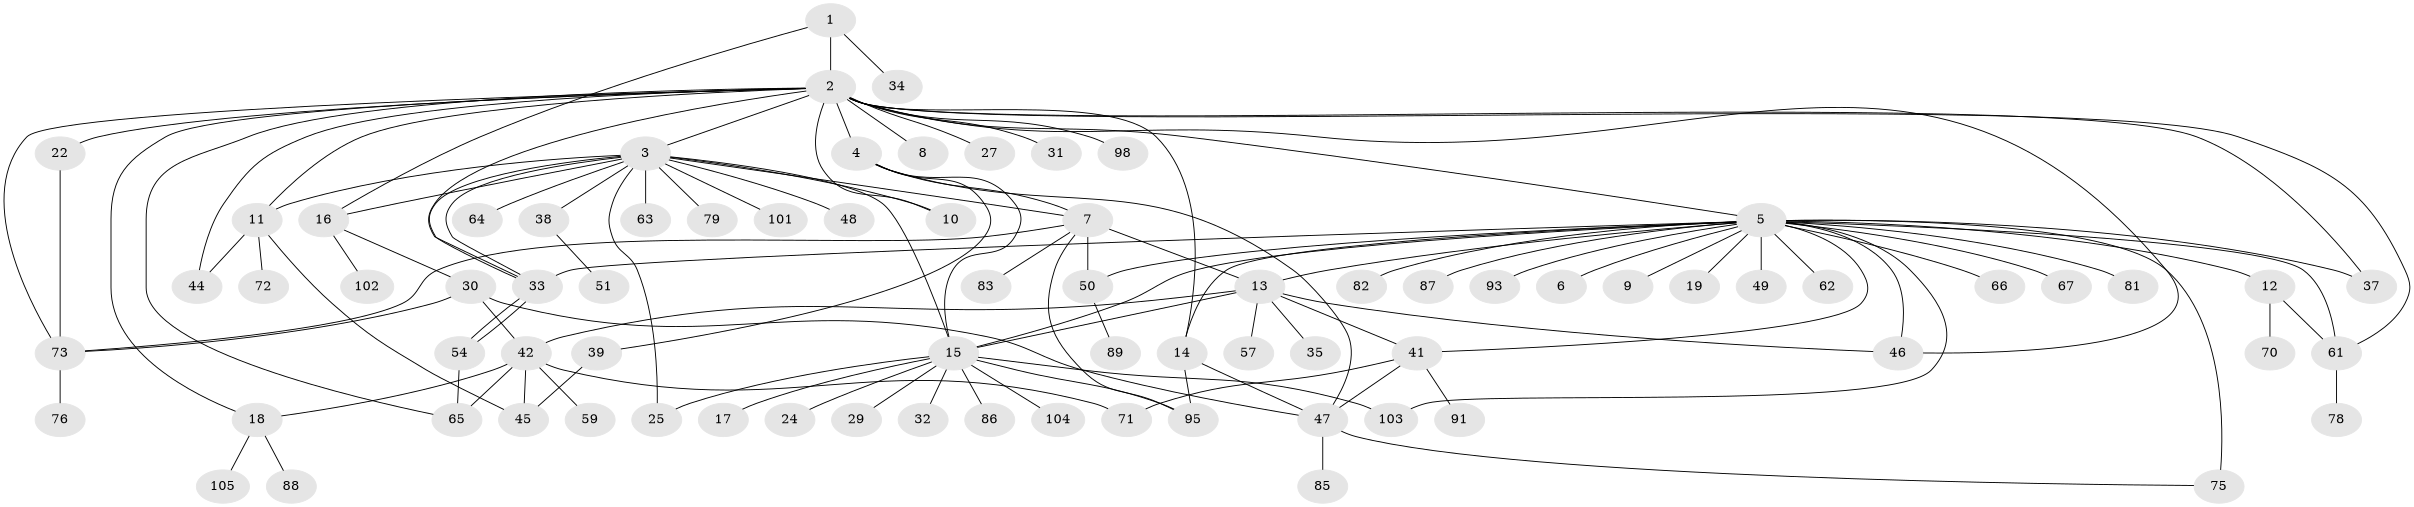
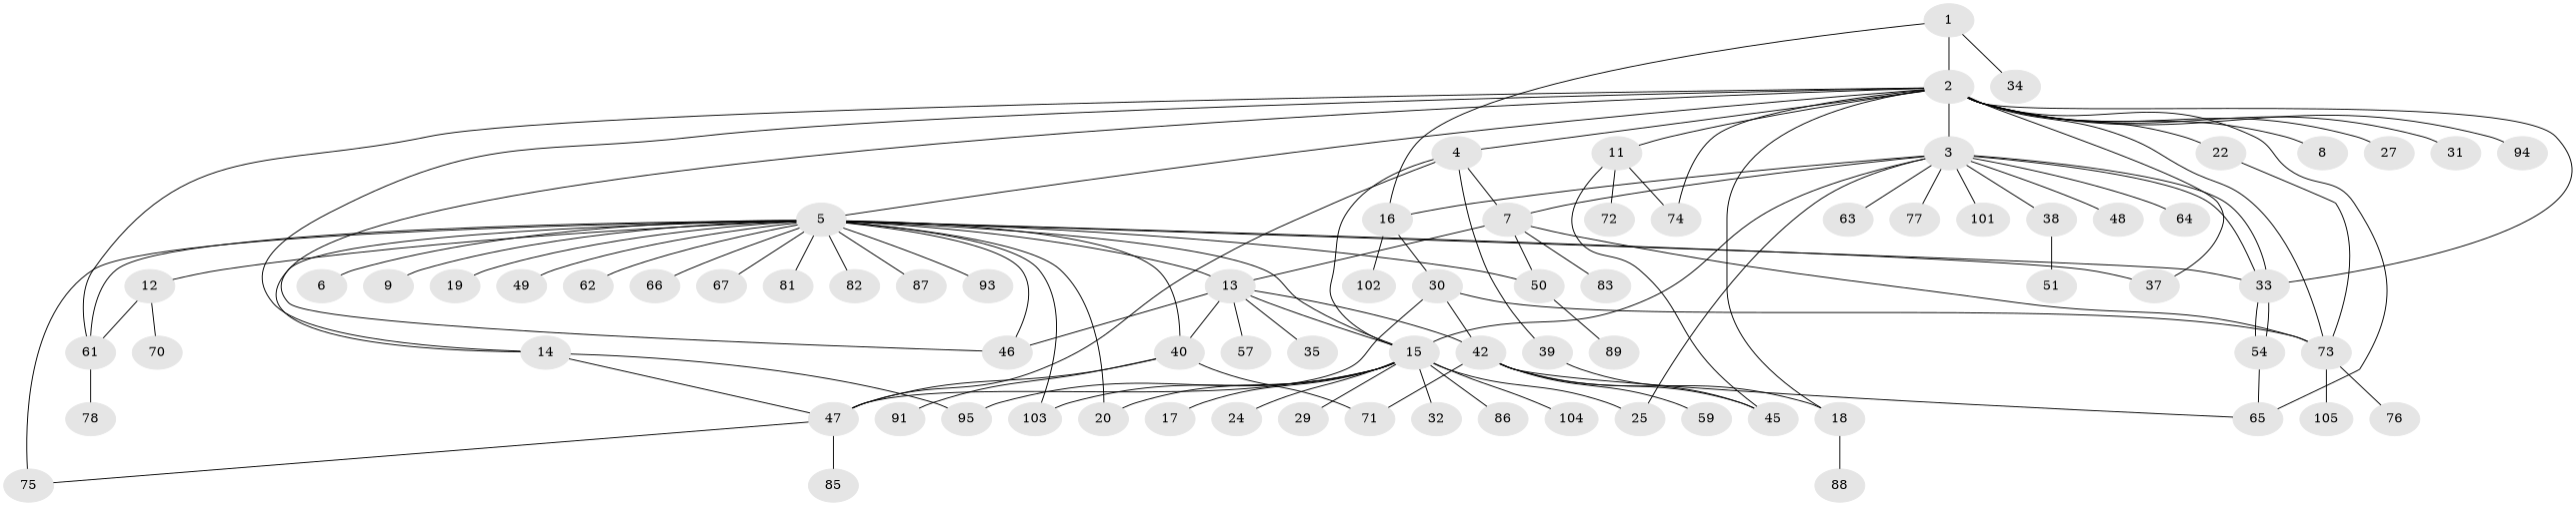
  graph {
    node [color=gray90 style=filled]
    1 [super="+28"]
    2 [super="+21"]
    16 [super="+55"]
    34
    3 [super="+94"]
    4 [super="+23"]
    5 [super="+60"]
    8 [super="+84"]
-   10 [super="+68"]
    11 [super="+40"]
    14 [super="+26"]
    22
    27
    31
    33
    37
-   44
+   44 [label=74]
    46
    n19 [label=18]
    61
    65 [super="+106"]
    73 [super="+99"]
-   98
+   98 [label=94]
    30
    102
    7 [super="+56"]
    15 [super="+90"]
    25
    38
    48
    64
    n32 [label=63]
-   77 [label=79]
+   77
    101
    39
    47 [super="+53"]
    6
    9
    12 [super="+52"]
    13 [super="+18"]
    19
-   41 [super="+43"]
+   20
+   41 [super="+43" label=40]
    49
    50 [super="+80"]
    62 [super="+96"]
    66
    67
    75
    81
    82
    87
    93
    103
    45 [super="+100"]
    72
    n57 [label=95]
    54 [super="+95"]
    88
    78
    76
    105
    83
    17
    24
    29
    32 [super="+36"]
    86
    104
    51 [super="+63"]
    85
    70
    35
    42 [super="+74"]
    57 [super="+97"]
    71 [super="+79"]
    91
    89
    59
    1 -- 2
    1 -- 16
    1 -- 34
    2 -- 3
    2 -- 4
    2 -- 5
    2 -- 8
-   2 -- 10
    2 -- 11
    2 -- 14
    2 -- 22
    2 -- 27
    2 -- 31
    2 -- 33
    2 -- 37
    2 -- 44
    2 -- 46
    2 -- n19
    2 -- 61
    2 -- 65
    2 -- 73
    2 -- 98
    16 -- 30
    16 -- 102
    3 -- 16
-   3 -- 10
-   3 -- 11
    3 -- 33
    3 -- 33
    3 -- 7
    3 -- 15
    3 -- 25
    3 -- 38
    3 -- 48
    3 -- 64
    3 -- n32
    3 -- 77
    3 -- 101
    4 -- 7
    4 -- 15
    4 -- 39
    4 -- 47
    5 -- 14
    5 -- 33
    5 -- 37
    5 -- 46
    5 -- 61
    5 -- 15 [weight=2]
    5 -- 6
    5 -- 9
    5 -- 12 [weight=2]
    5 -- 13
    5 -- 19
+   5 -- 20
    5 -- 41
    5 -- 49
    5 -- 50
    5 -- 62
    5 -- 66
    5 -- 67
    5 -- 75 [weight=2]
    5 -- 81
    5 -- 82
    5 -- 87
    5 -- 93
    5 -- 103
    11 -- 44
    11 -- 45
    11 -- 72
    14 -- 47
    14 -- n57
    22 -- 73
    33 -- 54
    33 -- 54
    n19 -- 88
    61 -- 78
    73 -- 76
-   n19 -- 105
+   73 -- 105
    30 -- 73
    30 -- 47
    30 -- 42
    7 -- 73
    7 -- 13
    7 -- 50
-   7 -- n57
    7 -- 83
    15 -- 25
+   15 -- 20
    15 -- 103
    15 -- n57
    15 -- 17
    15 -- 24
    15 -- 29
    15 -- 32
    15 -- 86
    15 -- 104
    38 -- 51
    39 -- 45
    47 -- 75
    47 -- 85
    12 -- 61
    12 -- 70
    13 -- 46
    13 -- 15
    13 -- 41
    13 -- 35
    13 -- 42
    13 -- 57
    41 -- 47
    41 -- 71
    41 -- 91
    50 -- 89
    54 -- 65
    42 -- n19
    42 -- 65
    42 -- 45
    42 -- 71
    42 -- 59
  }
